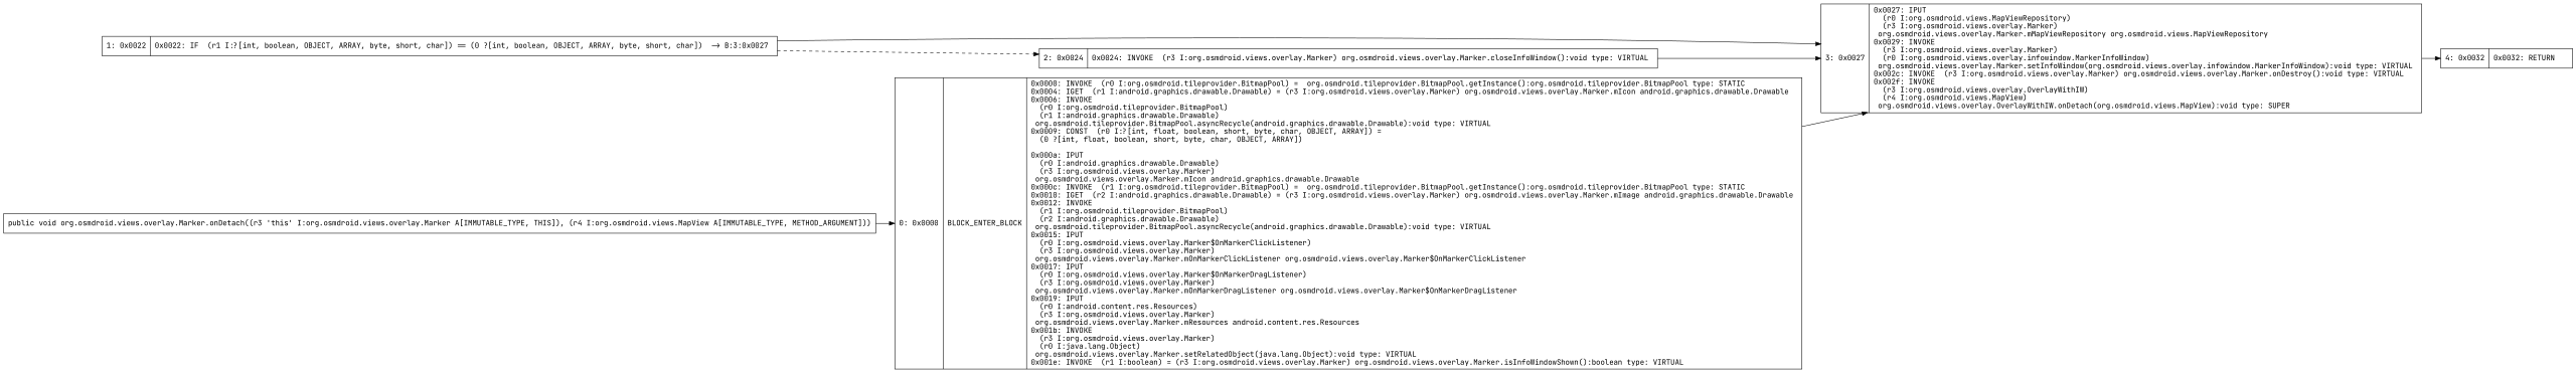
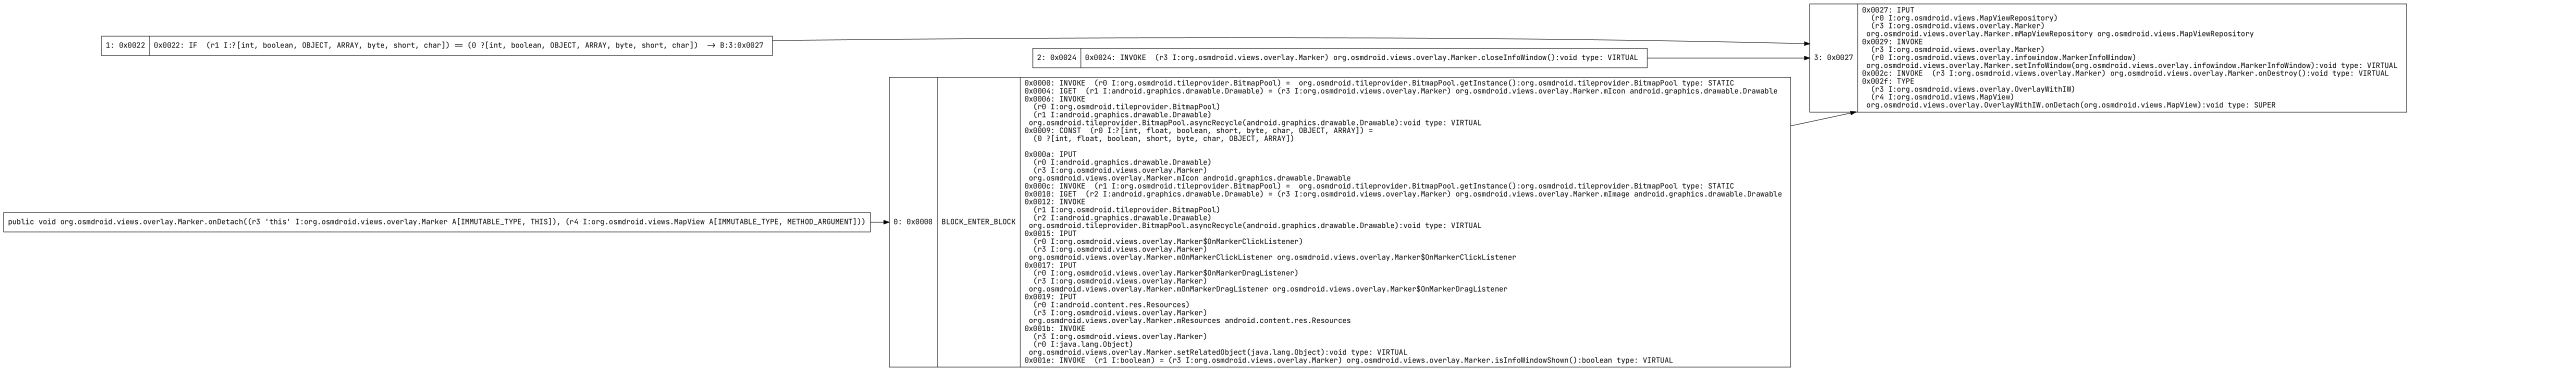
  digraph {
    fontname="JetBrains Mono"
    rankdir=LR
    node [fontname="JetBrains Mono" shape=record]
    edge [fontname="JetBrains Mono"]
    n1 [label="{0\:\ 0x0000|BLOCK_ENTER_BLOCK\l|0x0000: INVOKE  (r0 I:org.osmdroid.tileprovider.BitmapPool) =  org.osmdroid.tileprovider.BitmapPool.getInstance():org.osmdroid.tileprovider.BitmapPool type: STATIC \l0x0004: IGET  (r1 I:android.graphics.drawable.Drawable) = (r3 I:org.osmdroid.views.overlay.Marker) org.osmdroid.views.overlay.Marker.mIcon android.graphics.drawable.Drawable \l0x0006: INVOKE  \l  (r0 I:org.osmdroid.tileprovider.BitmapPool)\l  (r1 I:android.graphics.drawable.Drawable)\l org.osmdroid.tileprovider.BitmapPool.asyncRecycle(android.graphics.drawable.Drawable):void type: VIRTUAL \l0x0009: CONST  (r0 I:?[int, float, boolean, short, byte, char, OBJECT, ARRAY]) = \l  (0 ?[int, float, boolean, short, byte, char, OBJECT, ARRAY])\l \l0x000a: IPUT  \l  (r0 I:android.graphics.drawable.Drawable)\l  (r3 I:org.osmdroid.views.overlay.Marker)\l org.osmdroid.views.overlay.Marker.mIcon android.graphics.drawable.Drawable \l0x000c: INVOKE  (r1 I:org.osmdroid.tileprovider.BitmapPool) =  org.osmdroid.tileprovider.BitmapPool.getInstance():org.osmdroid.tileprovider.BitmapPool type: STATIC \l0x0010: IGET  (r2 I:android.graphics.drawable.Drawable) = (r3 I:org.osmdroid.views.overlay.Marker) org.osmdroid.views.overlay.Marker.mImage android.graphics.drawable.Drawable \l0x0012: INVOKE  \l  (r1 I:org.osmdroid.tileprovider.BitmapPool)\l  (r2 I:android.graphics.drawable.Drawable)\l org.osmdroid.tileprovider.BitmapPool.asyncRecycle(android.graphics.drawable.Drawable):void type: VIRTUAL \l0x0015: IPUT  \l  (r0 I:org.osmdroid.views.overlay.Marker$OnMarkerClickListener)\l  (r3 I:org.osmdroid.views.overlay.Marker)\l org.osmdroid.views.overlay.Marker.mOnMarkerClickListener org.osmdroid.views.overlay.Marker$OnMarkerClickListener \l0x0017: IPUT  \l  (r0 I:org.osmdroid.views.overlay.Marker$OnMarkerDragListener)\l  (r3 I:org.osmdroid.views.overlay.Marker)\l org.osmdroid.views.overlay.Marker.mOnMarkerDragListener org.osmdroid.views.overlay.Marker$OnMarkerDragListener \l0x0019: IPUT  \l  (r0 I:android.content.res.Resources)\l  (r3 I:org.osmdroid.views.overlay.Marker)\l org.osmdroid.views.overlay.Marker.mResources android.content.res.Resources \l0x001b: INVOKE  \l  (r3 I:org.osmdroid.views.overlay.Marker)\l  (r0 I:java.lang.Object)\l org.osmdroid.views.overlay.Marker.setRelatedObject(java.lang.Object):void type: VIRTUAL \l0x001e: INVOKE  (r1 I:boolean) = (r3 I:org.osmdroid.views.overlay.Marker) org.osmdroid.views.overlay.Marker.isInfoWindowShown():boolean type: VIRTUAL \l}"]
-   n2 [label="{3\:\ 0x0027|0x0027: IPUT  \l  (r0 I:org.osmdroid.views.MapViewRepository)\l  (r3 I:org.osmdroid.views.overlay.Marker)\l org.osmdroid.views.overlay.Marker.mMapViewRepository org.osmdroid.views.MapViewRepository \l0x0029: INVOKE  \l  (r3 I:org.osmdroid.views.overlay.Marker)\l  (r0 I:org.osmdroid.views.overlay.infowindow.MarkerInfoWindow)\l org.osmdroid.views.overlay.Marker.setInfoWindow(org.osmdroid.views.overlay.infowindow.MarkerInfoWindow):void type: VIRTUAL \l0x002c: INVOKE  (r3 I:org.osmdroid.views.overlay.Marker) org.osmdroid.views.overlay.Marker.onDestroy():void type: VIRTUAL \l0x002f: INVOKE  \l  (r3 I:org.osmdroid.views.overlay.OverlayWithIW)\l  (r4 I:org.osmdroid.views.MapView)\l org.osmdroid.views.overlay.OverlayWithIW.onDetach(org.osmdroid.views.MapView):void type: SUPER \l}"]
+   n2 [label="{3\:\ 0x0027|0x0027: IPUT  \l  (r0 I:org.osmdroid.views.MapViewRepository)\l  (r3 I:org.osmdroid.views.overlay.Marker)\l org.osmdroid.views.overlay.Marker.mMapViewRepository org.osmdroid.views.MapViewRepository \l0x0029: INVOKE  \l  (r3 I:org.osmdroid.views.overlay.Marker)\l  (r0 I:org.osmdroid.views.overlay.infowindow.MarkerInfoWindow)\l org.osmdroid.views.overlay.Marker.setInfoWindow(org.osmdroid.views.overlay.infowindow.MarkerInfoWindow):void type: VIRTUAL \l0x002c: INVOKE  (r3 I:org.osmdroid.views.overlay.Marker) org.osmdroid.views.overlay.Marker.onDestroy():void type: VIRTUAL \l0x002f: TYPE  \l  (r3 I:org.osmdroid.views.overlay.OverlayWithIW)\l  (r4 I:org.osmdroid.views.MapView)\l org.osmdroid.views.overlay.OverlayWithIW.onDetach(org.osmdroid.views.MapView):void type: SUPER \l}"]
    n3 [label="{1\:\ 0x0022|0x0022: IF  (r1 I:?[int, boolean, OBJECT, ARRAY, byte, short, char]) == (0 ?[int, boolean, OBJECT, ARRAY, byte, short, char])  \-\> B:3:0x0027 \l}"]
    n4 [label="{2\:\ 0x0024|0x0024: INVOKE  (r3 I:org.osmdroid.views.overlay.Marker) org.osmdroid.views.overlay.Marker.closeInfoWindow():void type: VIRTUAL \l}"]
-   n5 [label="{4\:\ 0x0032|0x0032: RETURN   \l}"]
    n6 [label="{public void org.osmdroid.views.overlay.Marker.onDetach((r3 'this' I:org.osmdroid.views.overlay.Marker A[IMMUTABLE_TYPE, THIS]), (r4 I:org.osmdroid.views.MapView A[IMMUTABLE_TYPE, METHOD_ARGUMENT])) }"]
    n1 -> n2
-   n2 -> n5
    n3 -> n2
-   n3 -> n4 [style=dashed]
    n4 -> n2
    n6 -> n1
  }
